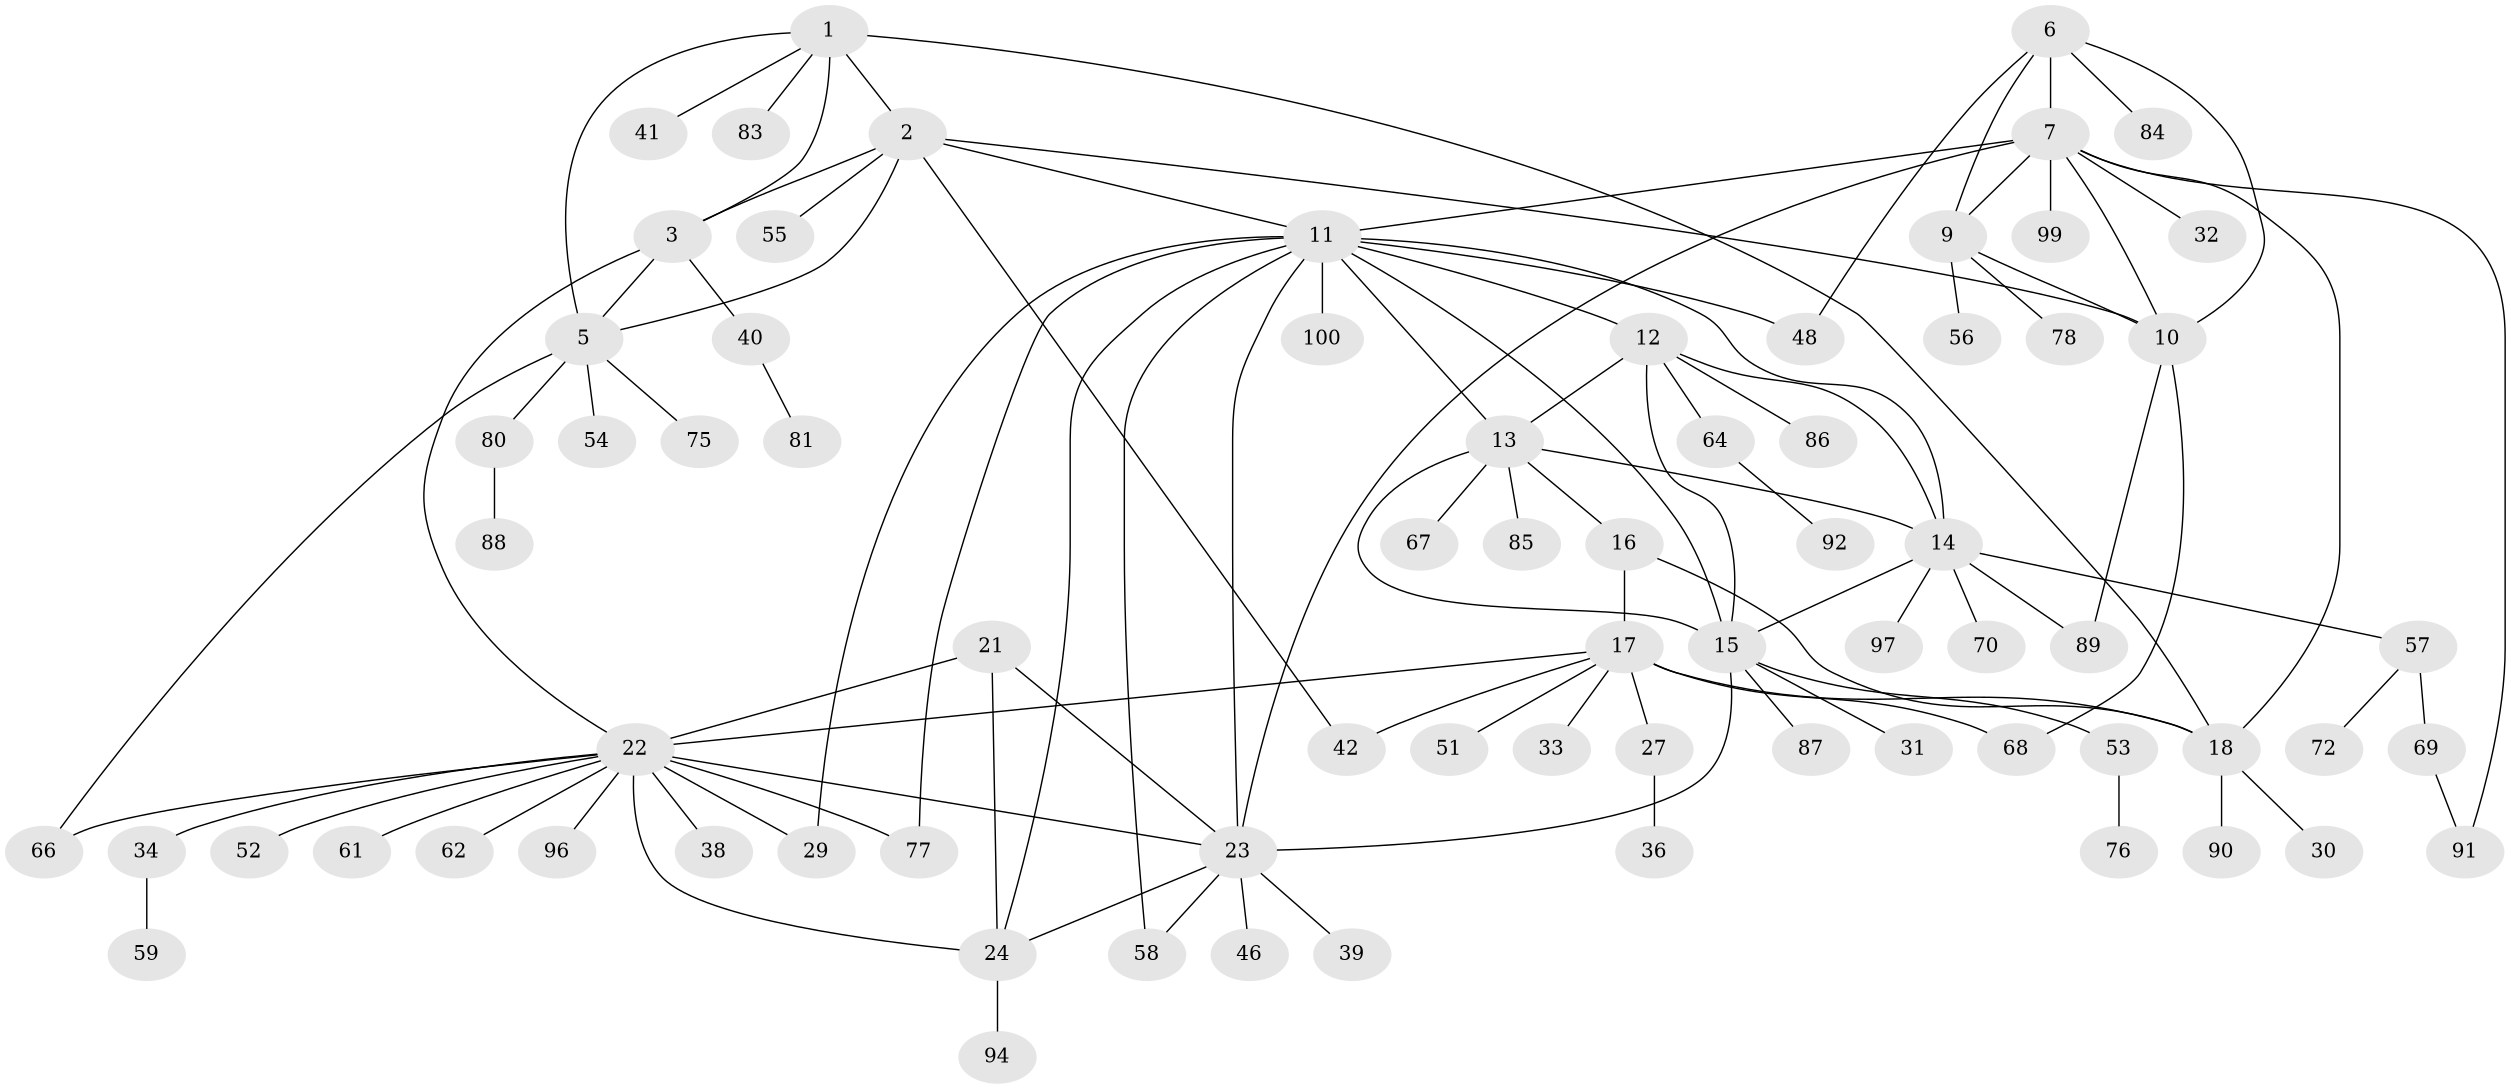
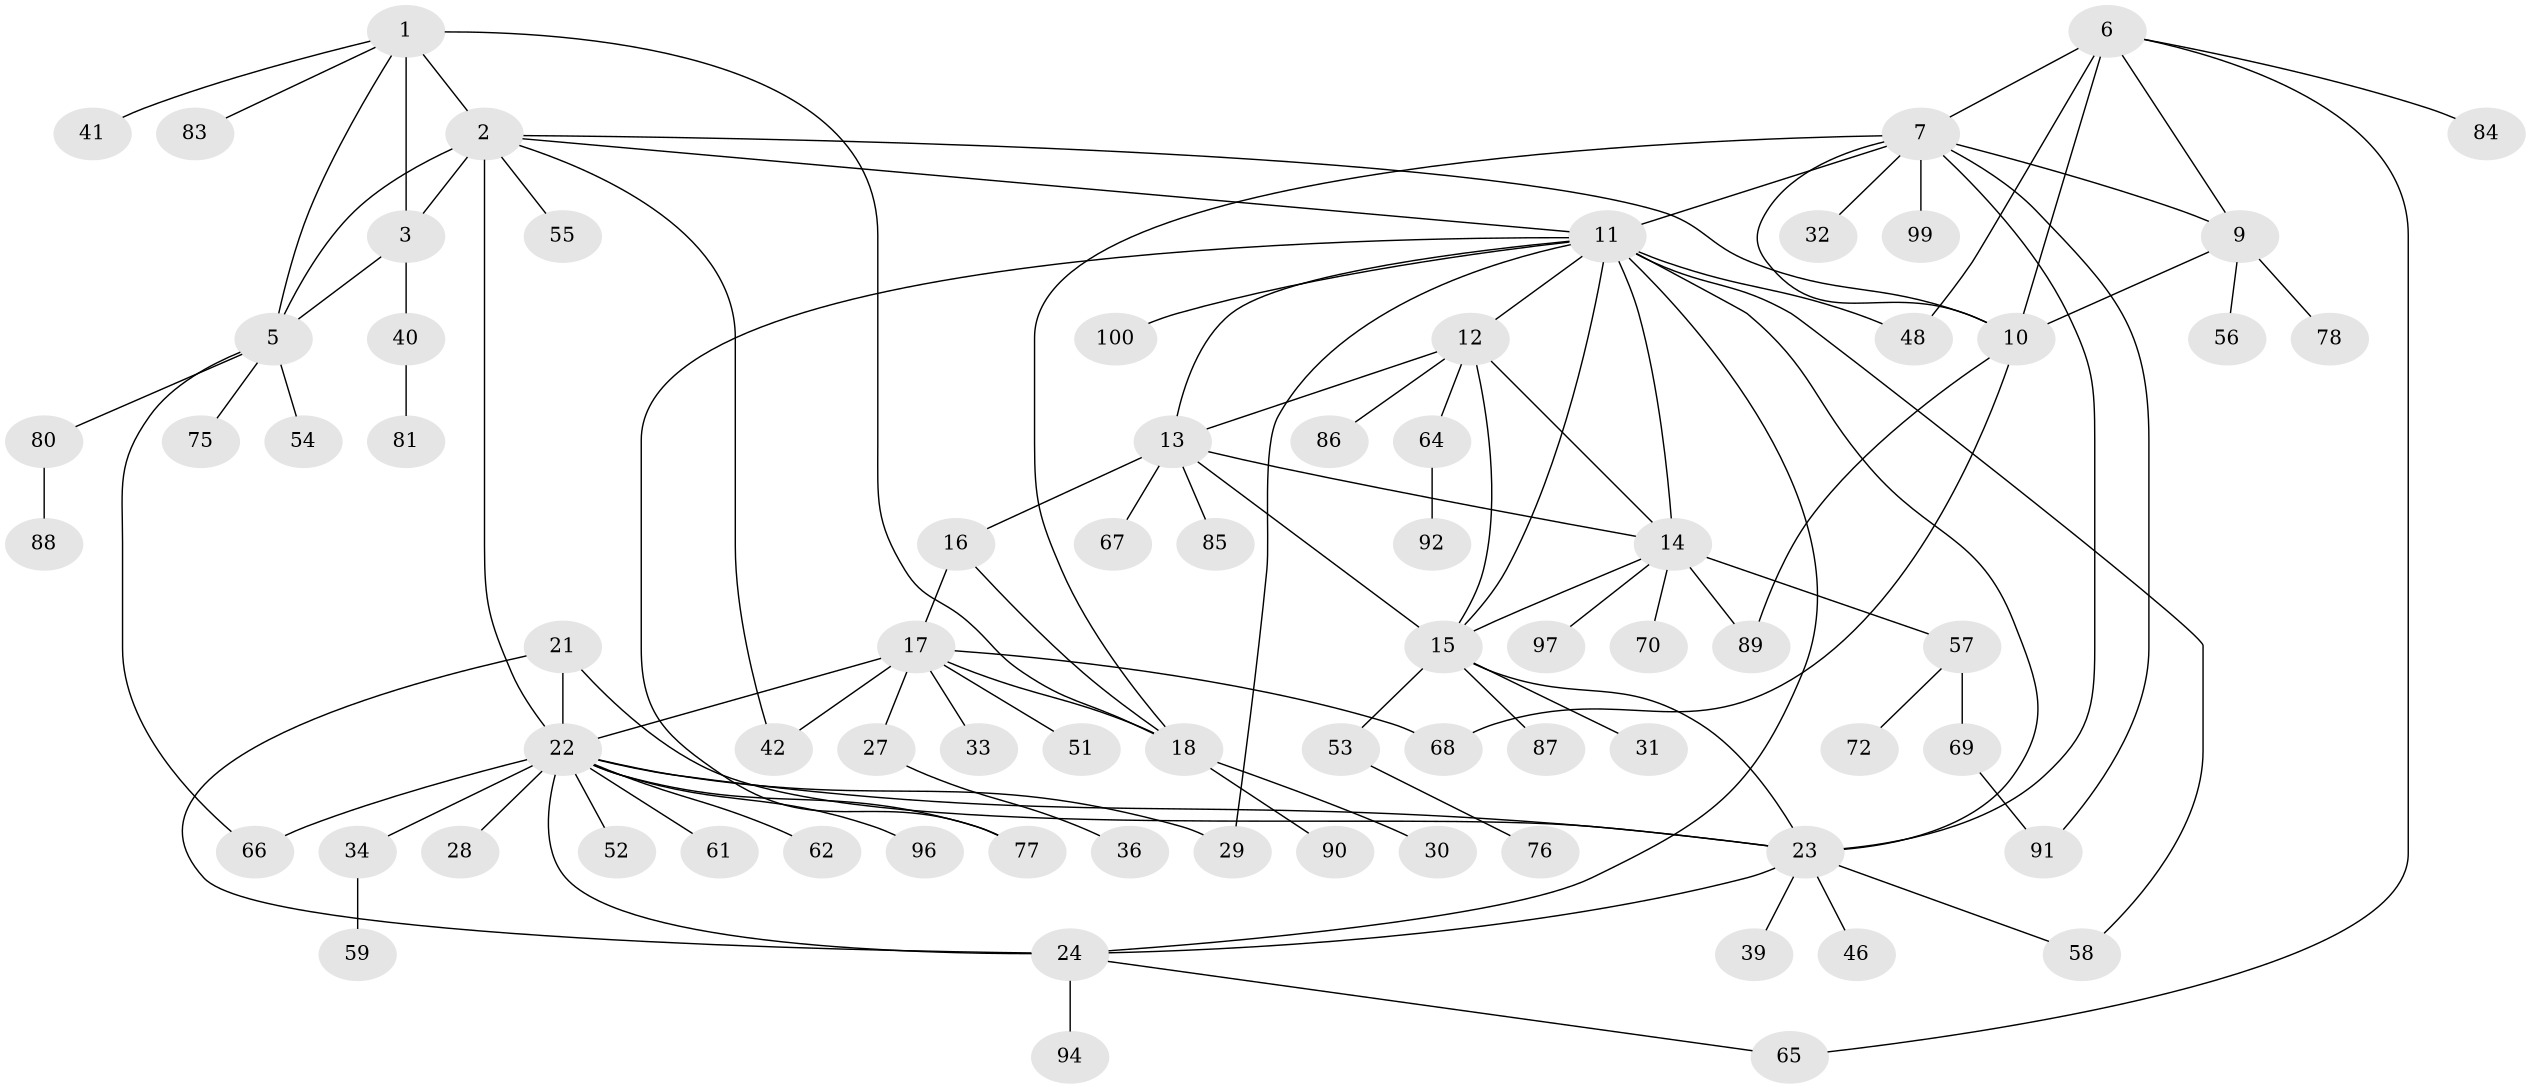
  graph {
    node [color=gray90 style=filled]
    1 [super="+4"]
    2 [super="+47"]
    3
    5 [super="+93"]
    18 [super="+19"]
    41
    83
    10
    11 [super="+60"]
    22 [super="+25"]
    42 [super="+49"]
    55
    40
    54
    66
    75
    80
    30 [super="+37"]
    90 [super="+95"]
    68
    89
    n22 [label=48]
    23 [super="+44"]
    12 [super="+35"]
    13 [super="+79"]
    14 [super="+45"]
    15 [super="+63"]
    24 [super="+71"]
    29 [super="+73"]
    58
    77
    100
    34
-   38
+   38 [label=28]
    n35 [label=52]
    61
    62 [super="+98"]
    96
    81
    88
    6 [super="+43"]
    7 [super="+8"]
    9 [super="+52"]
+   65 [super="+74"]
    84
    32
    91
    99
    56
    78
    39 [super="+48"]
    46
    64
    86
    16 [super="+26"]
    67
    85
    57
    70
    97
    31
    53
    87
    94
    92
    17 [super="+20"]
    69
    72
    76
    27
    33
    51
    36
    21 [super="+82"]
    59
    1 -- 2 [weight=2]
    1 -- 3 [weight=2]
    1 -- 5 [weight=2]
    1 -- 18
    1 -- 41
    1 -- 83
    2 -- 3
    2 -- 5
    2 -- 10
    2 -- 11
-   3 -- 22
+   2 -- 22
    2 -- 42
    2 -- 55
    3 -- 5
    3 -- 40
    5 -- 54
    5 -- 66
    5 -- 75
    5 -- 80
    18 -- 30
    18 -- 90
    10 -- 68
    10 -- 89
    11 -- n22
    11 -- 23
    11 -- 12
    11 -- 13
    11 -- 14
    11 -- 15
    11 -- 24
    11 -- 29
    11 -- 58
    11 -- 77
    11 -- 100
    22 -- 66
    22 -- 23 [weight=2]
    22 -- 24 [weight=2]
    22 -- 29
    22 -- 77
    22 -- 34
    22 -- 38
    22 -- n35
    22 -- 61
    22 -- 62
    22 -- 96
    40 -- 81
    80 -- 88
    23 -- 24
    23 -- 58
    23 -- 39
    23 -- 46
    12 -- 13
    12 -- 14
    12 -- 15
    12 -- 64
    12 -- 86
    13 -- 14
    13 -- 15
    13 -- 16
    13 -- 67
    13 -- 85
    14 -- 89
    14 -- 15
    14 -- 57
    14 -- 70
    14 -- 97
    15 -- 23
    15 -- 31
    15 -- 53
    15 -- 87
+   24 -- 65
    24 -- 94
    34 -- 59
    6 -- 10
    6 -- n22
    6 -- 7 [weight=2]
    6 -- 9
+   6 -- 65
    6 -- 84
    7 -- 18
    7 -- 10 [weight=2]
    7 -- 11
    7 -- 23
    7 -- 9 [weight=2]
    7 -- 32
    7 -- 91
    7 -- 99
    9 -- 10
    9 -- 56
    9 -- 78
    64 -- 92
    16 -- 18 [weight=2]
    16 -- 17 [weight=2]
    57 -- 69
    57 -- 72
    53 -- 76
    17 -- 18 [weight=4]
    17 -- 22
    17 -- 42
    17 -- 68
    17 -- 27
    17 -- 33
    17 -- 51
    69 -- 91
    27 -- 36
    21 -- 22 [weight=2]
    21 -- 23
    21 -- 24
  }
